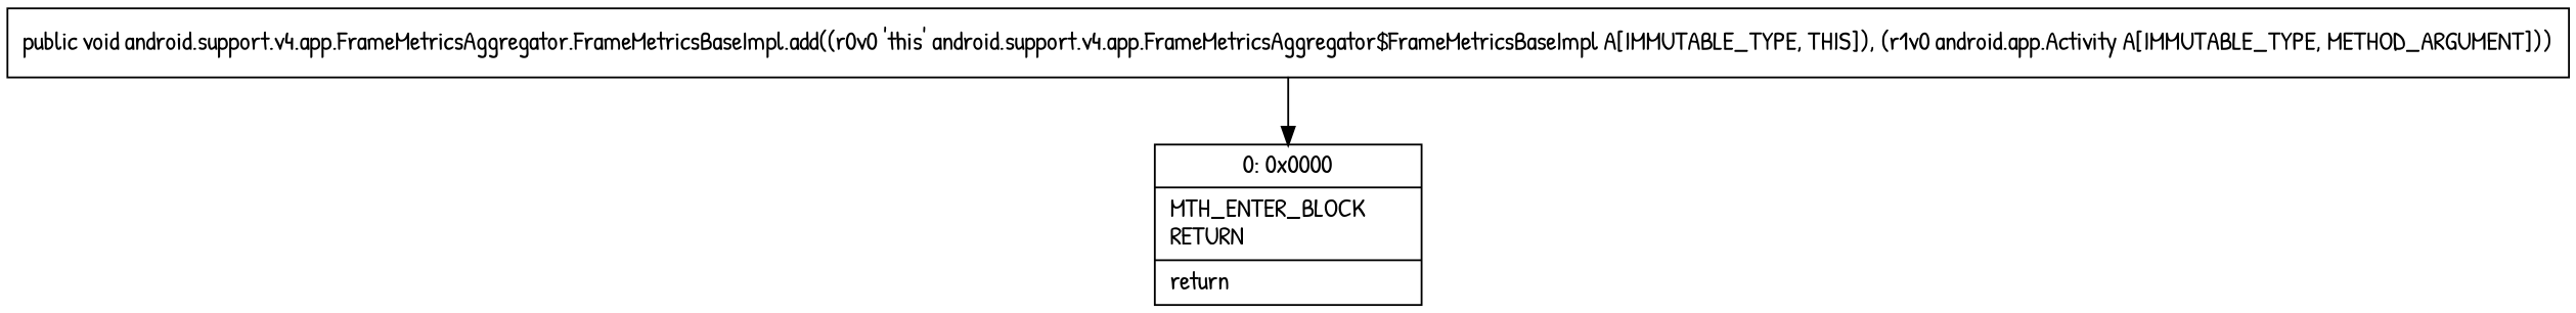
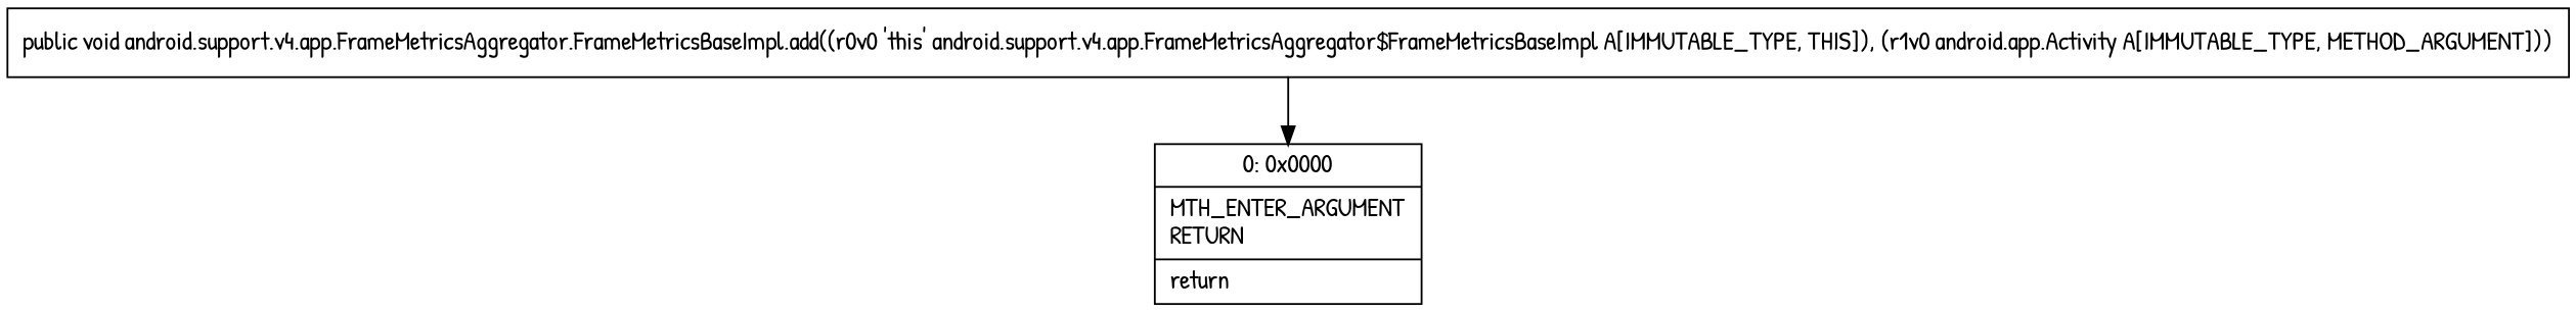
  digraph {
    fontname="Patrick Hand"
    node [shape=record fontname="Patrick Hand"]
-   n1 [label="{0\:\ 0x0000|MTH_ENTER_BLOCK\lRETURN\l|return\l}"]
+   n1 [label="{0\:\ 0x0000|MTH_ENTER_ARGUMENT\lRETURN\l|return\l}"]
    n2 [label="{public void android.support.v4.app.FrameMetricsAggregator.FrameMetricsBaseImpl.add((r0v0 'this' android.support.v4.app.FrameMetricsAggregator$FrameMetricsBaseImpl A[IMMUTABLE_TYPE, THIS]), (r1v0 android.app.Activity A[IMMUTABLE_TYPE, METHOD_ARGUMENT])) }"]
    n2 -> n1 [fontname="Patrick Hand"]
  }
